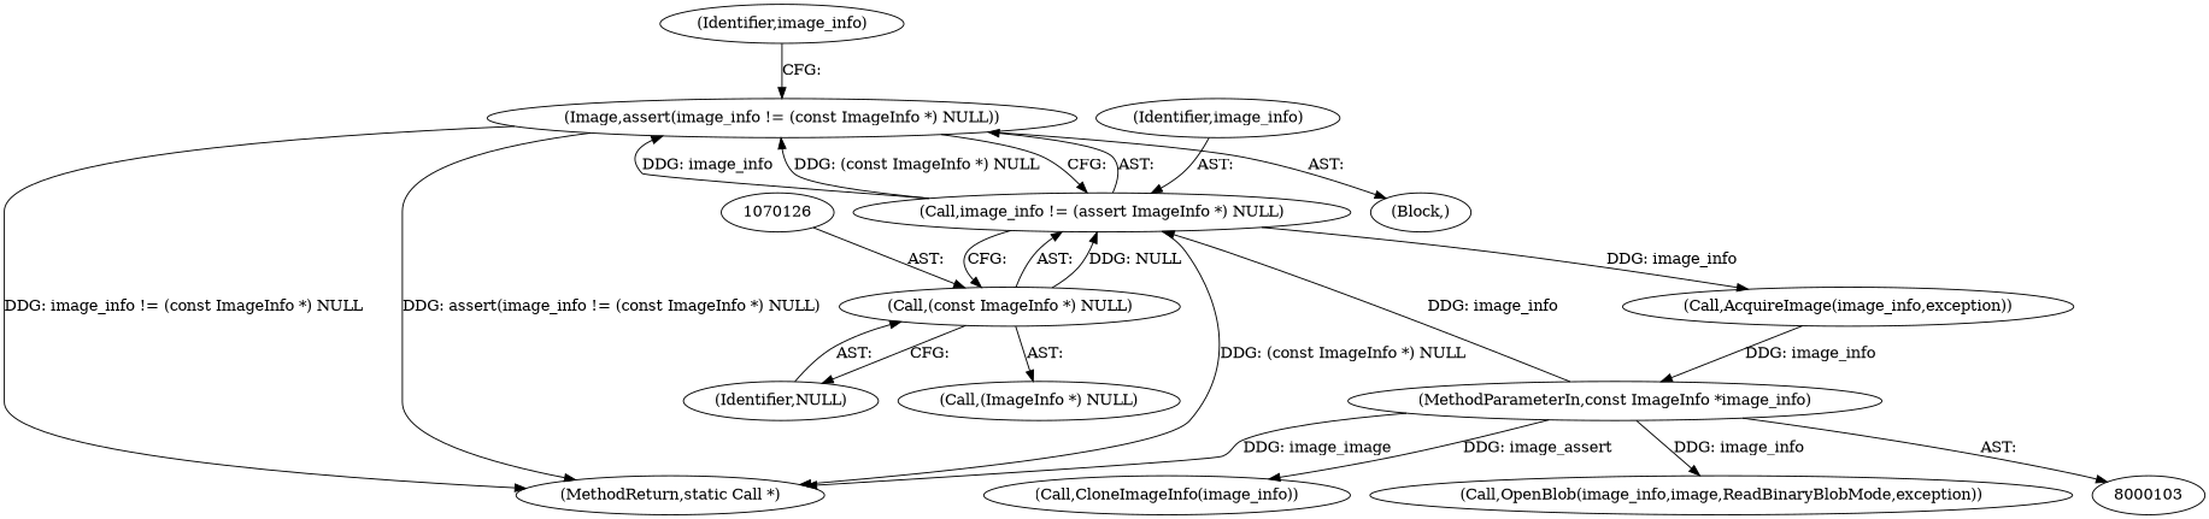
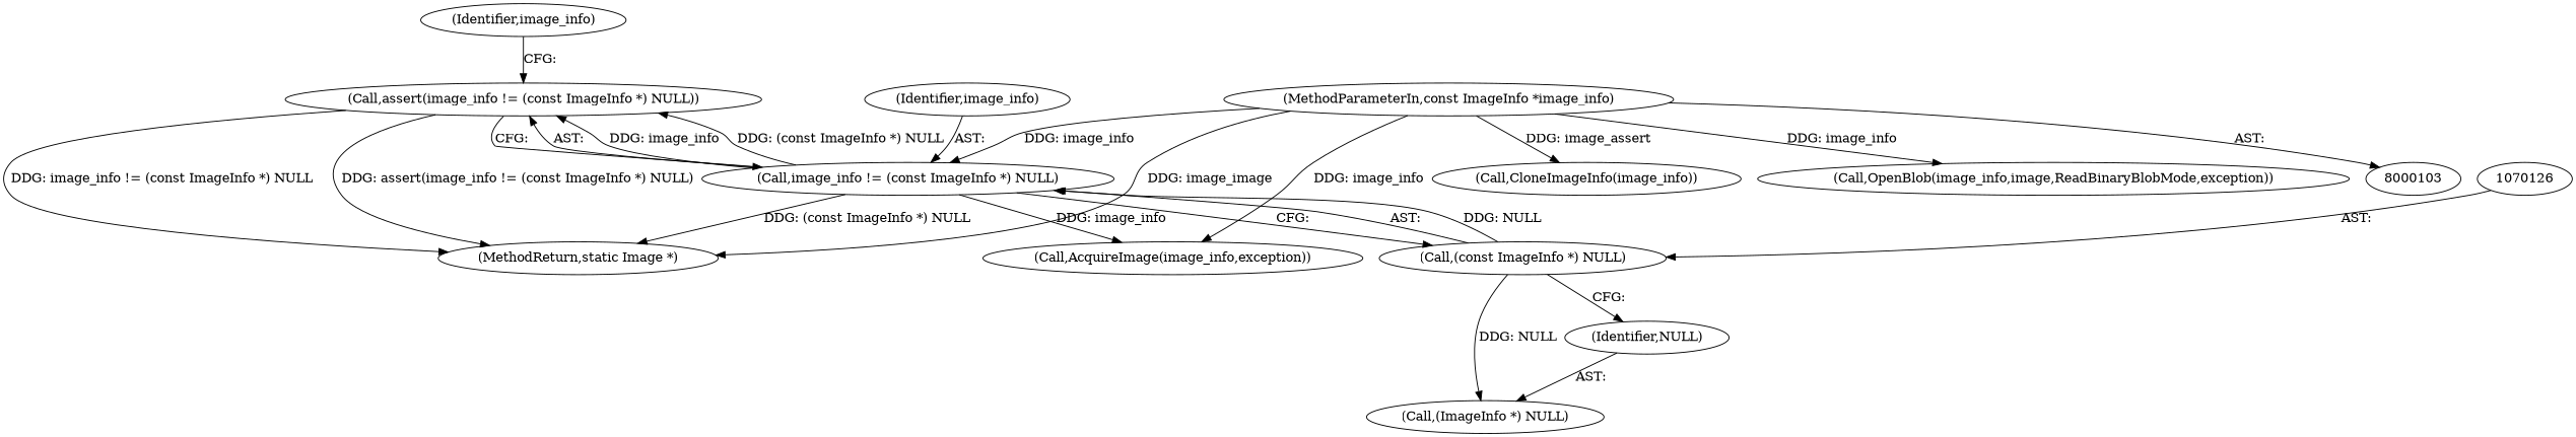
  digraph {
-   n1 [label="(Image,assert(image_info != (const ImageInfo *) NULL))"]
-   n2 [label="(Call,image_info != (assert ImageInfo *) NULL)"]
-   n3 [label="(Block,)"]
-   n4 [label="(MethodReturn,static Call *)"]
+   n1 [label="(Call,assert(image_info != (const ImageInfo *) NULL))"]
+   n2 [label="(Call,image_info != (const ImageInfo *) NULL)"]
+   n4 [label="(MethodReturn,static Image *)"]
    n5 [label="(Call,(const ImageInfo *) NULL)"]
    n6 [label="(Call,AcquireImage(image_info,exception))"]
    n7 [label="(Call,(ImageInfo *) NULL)"]
    n8 [label="(Identifier,NULL)"]
    n9 [label="(MethodParameterIn,const ImageInfo *image_info)"]
    n10 [label="(Call,CloneImageInfo(image_info))"]
    n11 [label="(Call,OpenBlob(image_info,image,ReadBinaryBlobMode,exception))"]
    n12 [label=8000103]
    n13 [label="(Identifier,image_info)"]
    n14 [label="(Identifier,image_info)"]
    n15 [label=1070126]
    n1 -> n2 [label="CFG: "]
-   n1 -> n3 [label="AST: "]
    n1 -> n4 [label="DDG: image_info != (const ImageInfo *) NULL"]
    n1 -> n4 [label="DDG: assert(image_info != (const ImageInfo *) NULL)"]
    n2 -> n1 [label="AST: "]
    n2 -> n1 [label="DDG: image_info"]
    n2 -> n1 [label="DDG: (const ImageInfo *) NULL"]
    n2 -> n4 [label="DDG: (const ImageInfo *) NULL"]
    n2 -> n5 [label="CFG: "]
    n2 -> n6 [label="DDG: image_info"]
    n5 -> n2 [label="AST: "]
    n5 -> n2 [label="DDG: NULL"]
-   n5 -> n7 [label="AST: "]
+   n5 -> n7 [label="DDG: NULL"]
    n5 -> n8 [label="CFG: "]
-   n8 -> n5 [label="AST: "]
+   n8 -> n7 [label="AST: "]
    n9 -> n2 [label="DDG: image_info"]
    n9 -> n4 [label="DDG: image_image"]
-   n6 -> n9 [label="DDG: image_info"]
+   n9 -> n6 [label="DDG: image_info"]
    n9 -> n10 [label="DDG: image_assert"]
    n9 -> n11 [label="DDG: image_info"]
    n9 -> n12 [label="AST: "]
    n13 -> n1 [label="CFG: "]
    n14 -> n2 [label="AST: "]
    n15 -> n5 [label="AST: "]
  }
